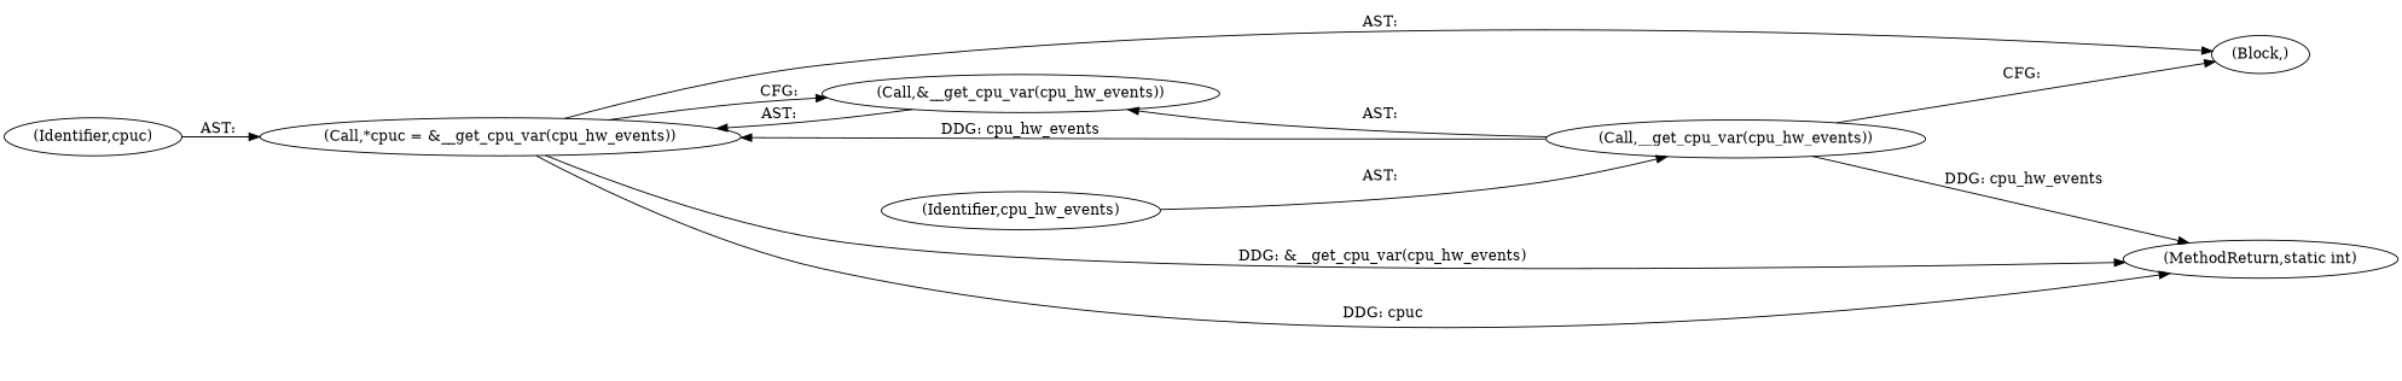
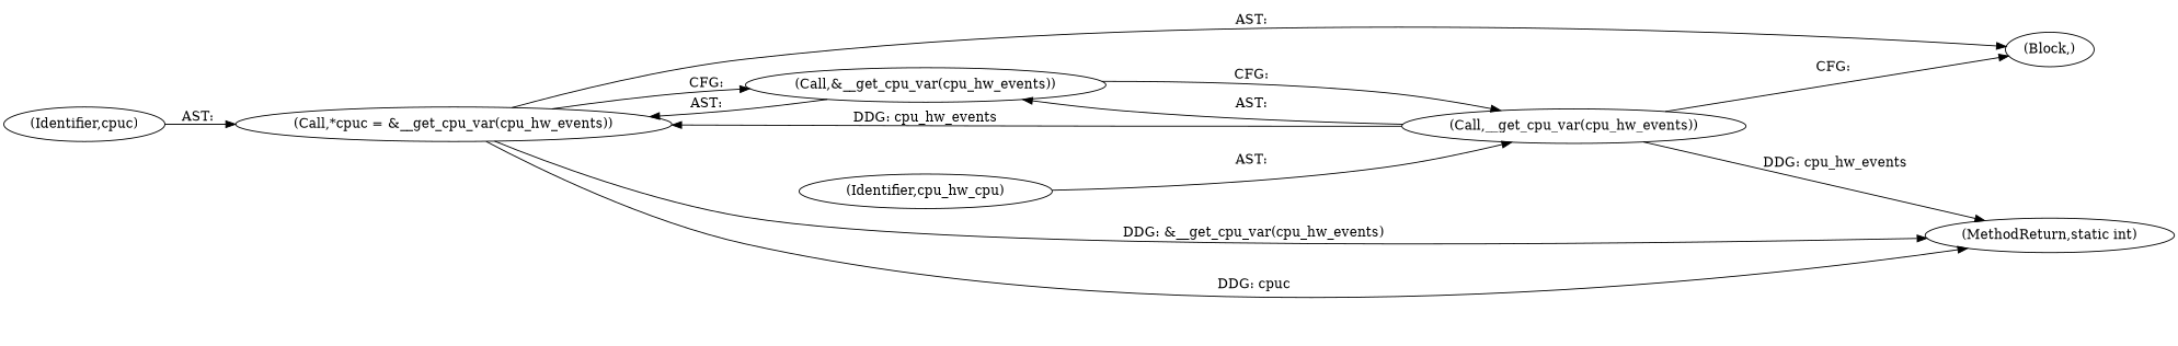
  digraph {
    rankdir=LR
    n1 [label="(Call,*cpuc = &__get_cpu_var(cpu_hw_events))"]
    n2 [label="(Call,&__get_cpu_var(cpu_hw_events))"]
    n3 [label="(Block,)"]
    n4 [label="(MethodReturn,static int)"]
    n5 [label="(Call,__get_cpu_var(cpu_hw_events))"]
-   n6 [label="(Identifier,cpu_hw_events)"]
+   n6 [label="(Identifier,cpu_hw_cpu)"]
    n7 [label="(Identifier,cpuc)"]
    n1 -> n2 [label="CFG: "]
    n1 -> n3 [label="AST: "]
    n1 -> n4 [label="DDG: &__get_cpu_var(cpu_hw_events)"]
    n1 -> n4 [label="DDG: cpuc"]
    n2 -> n1 [label="AST: "]
+   n2 -> n5 [label="CFG: "]
    n5 -> n1 [label="DDG: cpu_hw_events"]
    n5 -> n2 [label="AST: "]
    n5 -> n3 [label="CFG: "]
    n5 -> n4 [label="DDG: cpu_hw_events"]
    n6 -> n5 [label="AST: "]
    n7 -> n1 [label="AST: "]
  }
